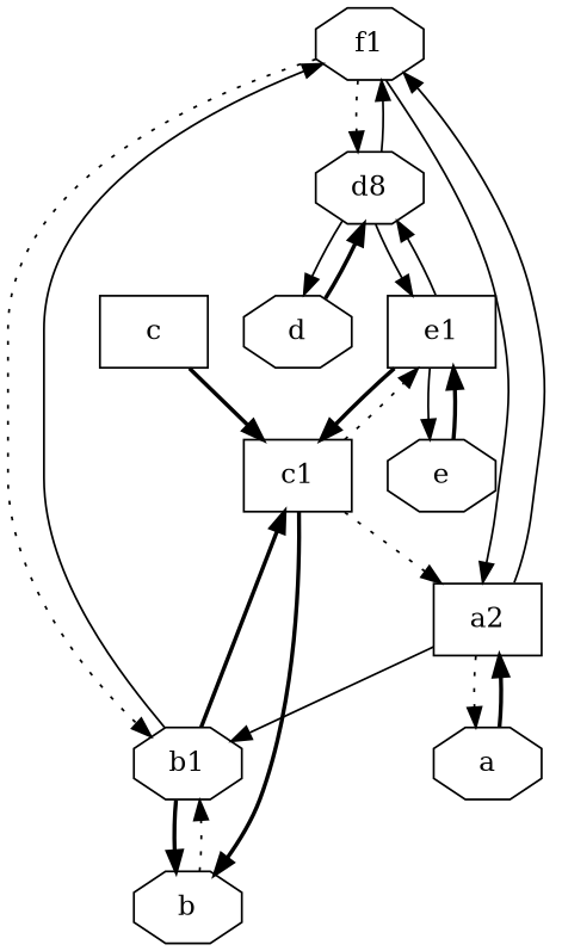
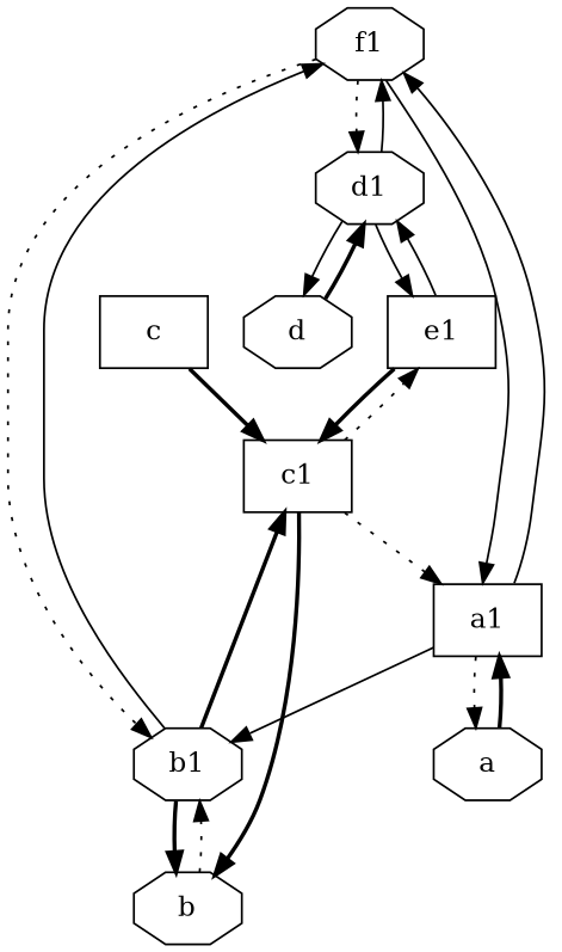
  digraph {
    node [shape=octagon]
    edge [style=solid]
    f1
-   d1 [label=d8]
+   d1
    b1
-   a1 [shape=box label=a2]
+   a1 [shape=box]
    e1 [shape=box]
    c1 [shape=box]
-   e
    d
    b
    c [shape=box]
    a
    f1 -> d1 [style=dotted]
    f1 -> b1 [style=dotted]
    f1 -> a1
    d1 -> f1
    d1 -> e1
    d1 -> d
    b1 -> f1
    b1 -> c1 [style=bold]
    b1 -> b [style=bold]
    a1 -> f1
    a1 -> b1
    a1 -> a [style=dotted]
    e1 -> d1
    e1 -> c1 [style=bold]
-   e1 -> e
    c1 -> a1 [style=dotted]
    c1 -> e1 [style=dotted]
    c1 -> b [style=bold]
-   e -> e1 [style=bold]
    d -> d1 [style=bold]
    b -> b1 [style=dotted]
    c -> c1 [style=bold]
    a -> a1 [style=bold]
  }
